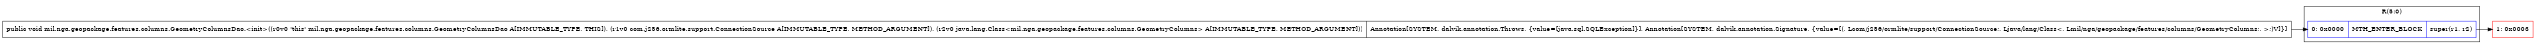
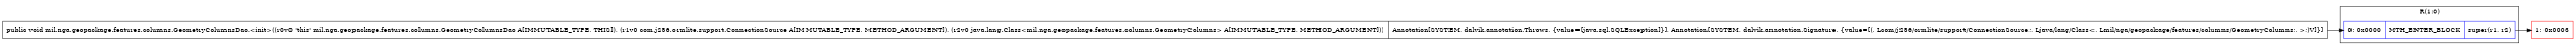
  digraph {
    rankdir=LR
    node [shape=record]
    n1 [color=blue label="{0\:\ 0x0000|MTH_ENTER_BLOCK\l|super(r1, r2)\l}"]
    n2 [color=red label="{1\:\ 0x0003}"]
    n3 [label="{public void mil.nga.geopackage.features.columns.GeometryColumnsDao.\<init\>((r0v0 'this' mil.nga.geopackage.features.columns.GeometryColumnsDao A[IMMUTABLE_TYPE, THIS]), (r1v0 com.j256.ormlite.support.ConnectionSource A[IMMUTABLE_TYPE, METHOD_ARGUMENT]), (r2v0 java.lang.Class\<mil.nga.geopackage.features.columns.GeometryColumns\> A[IMMUTABLE_TYPE, METHOD_ARGUMENT]))  | Annotation[SYSTEM, dalvik.annotation.Throws, \{value=[java.sql.SQLException]\}], Annotation[SYSTEM, dalvik.annotation.Signature, \{value=[(, Lcom\/j256\/ormlite\/support\/ConnectionSource;, Ljava\/lang\/Class\<, Lmil\/nga\/geopackage\/features\/columns\/GeometryColumns;, \>;)V]\}]\l}"]
    subgraph cluster_1 {
-     label="R(5:0)"
+     label="R(1:0)"
      n1
    }
    n1 -> n2
    n3 -> n1
  }
